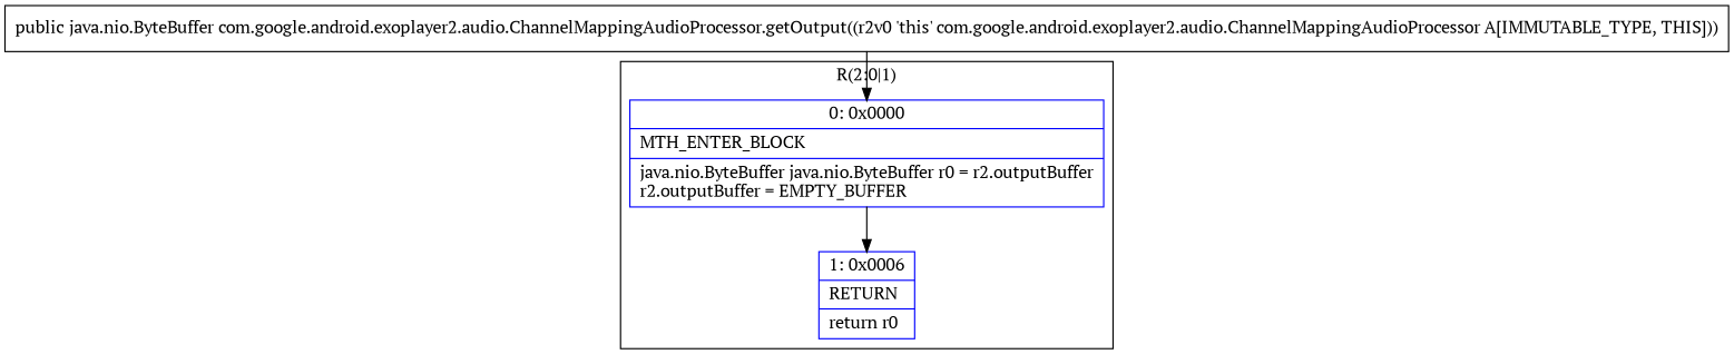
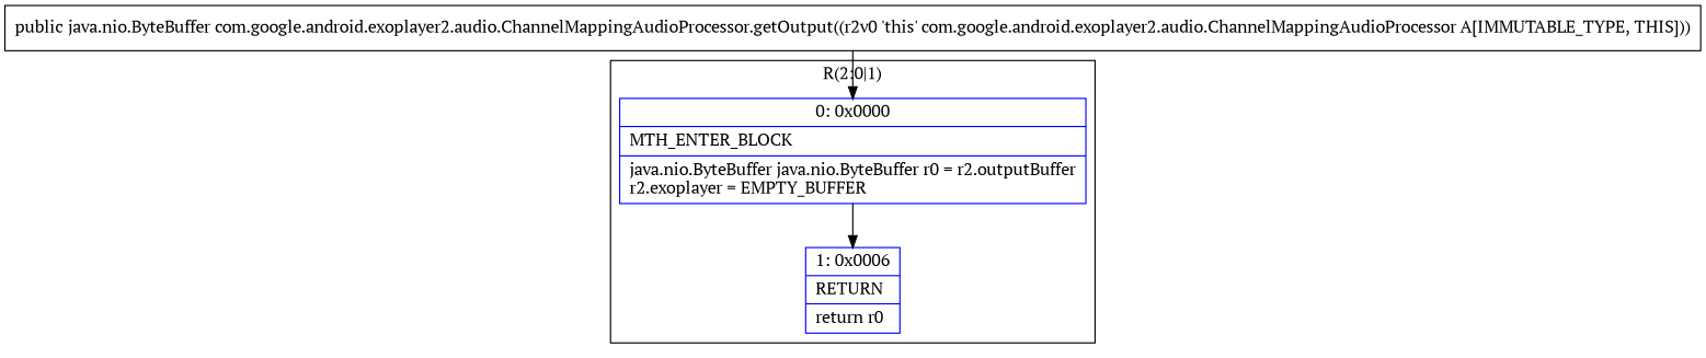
  digraph {
    fontname="PT Serif"
    node [color=blue shape=record fontname="PT Serif"]
    edge [fontname="PT Serif"]
-   n1 [label="{0\:\ 0x0000|MTH_ENTER_BLOCK\l|java.nio.ByteBuffer java.nio.ByteBuffer r0 = r2.outputBuffer\lr2.outputBuffer = EMPTY_BUFFER\l}"]
+   n1 [label="{0\:\ 0x0000|MTH_ENTER_BLOCK\l|java.nio.ByteBuffer java.nio.ByteBuffer r0 = r2.outputBuffer\lr2.exoplayer = EMPTY_BUFFER\l}"]
    n2 [label="{1\:\ 0x0006|RETURN\l|return r0\l}"]
    n3 [label="{public java.nio.ByteBuffer com.google.android.exoplayer2.audio.ChannelMappingAudioProcessor.getOutput((r2v0 'this' com.google.android.exoplayer2.audio.ChannelMappingAudioProcessor A[IMMUTABLE_TYPE, THIS])) }" color=""]
    subgraph cluster_1 {
      label="R(2:0|1)"
      n1
      n2
    }
    n1 -> n2
    n3 -> n1
  }
